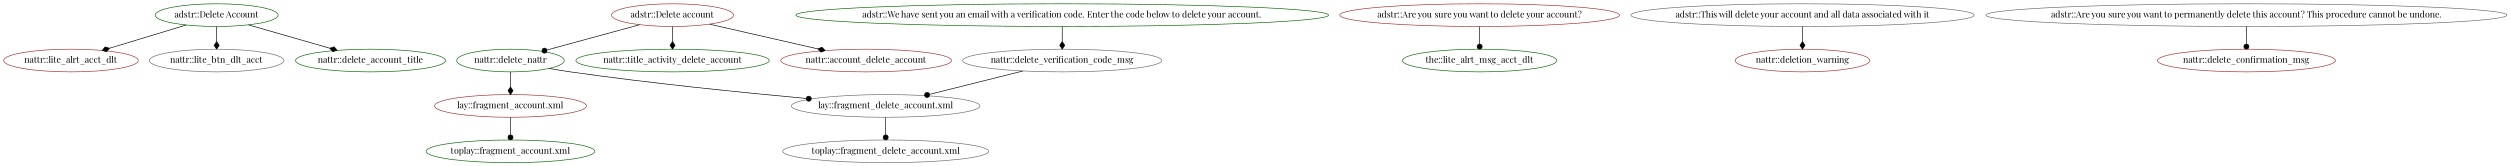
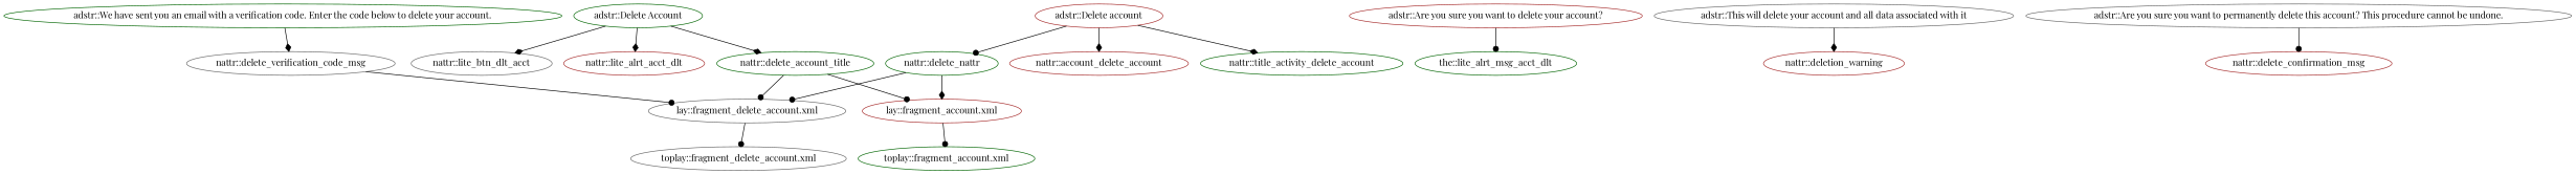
  digraph {
    fontname="Playfair Display"
    node [color=brown fontname="Playfair Display"]
    edge [arrowhead=dot fontname="Playfair Display"]
    "nattr::lite_alrt_acct_dlt"
    "adstr::Delete Account" [color=darkgreen]
    "nattr::lite_btn_dlt_acct" [color=gray40]
    "nattr::delete_account_title" [color=darkgreen]
    "lay::fragment_delete_account.xml" [color=gray40]
    "lay::fragment_account.xml"
    "toplay::fragment_delete_account.xml" [color=gray40]
    "toplay::fragment_account.xml" [color=darkgreen]
    "adstr::Are you sure you want to delete your account?"
    n10 [color=darkgreen label="the::lite_alrt_msg_acct_dlt"]
    "adstr::Delete account"
    "nattr::account_delete_account"
    n13 [color=darkgreen label="nattr::delete_nattr"]
    "nattr::title_activity_delete_account" [color=darkgreen]
    "adstr::This will delete your account and all data associated with it" [color=gray40]
    "nattr::deletion_warning"
    "adstr::Are you sure you want to permanently delete this account? This procedure cannot be undone." [color=gray40]
    "nattr::delete_confirmation_msg"
    "nattr::delete_verification_code_msg" [color=gray40]
    "adstr::We have sent you an email with a verification code. Enter the code below to delete your account." [color=darkgreen]
    "adstr::Delete Account" -> "nattr::lite_alrt_acct_dlt" [arrowhead=diamond]
    "adstr::Delete Account" -> "nattr::lite_btn_dlt_acct" [arrowhead=diamond]
    "adstr::Delete Account" -> "nattr::delete_account_title" [arrowhead=diamond]
+   "nattr::delete_account_title" -> "lay::fragment_delete_account.xml"
+   "nattr::delete_account_title" -> "lay::fragment_account.xml"
    "lay::fragment_delete_account.xml" -> "toplay::fragment_delete_account.xml"
    "lay::fragment_account.xml" -> "toplay::fragment_account.xml"
    "adstr::Are you sure you want to delete your account?" -> n10
    "adstr::Delete account" -> "nattr::account_delete_account" [arrowhead=diamond]
    "adstr::Delete account" -> n13
    "adstr::Delete account" -> "nattr::title_activity_delete_account" [arrowhead=diamond]
    n13 -> "lay::fragment_delete_account.xml"
    n13 -> "lay::fragment_account.xml" [arrowhead=diamond]
    "adstr::This will delete your account and all data associated with it" -> "nattr::deletion_warning" [arrowhead=diamond]
    "adstr::Are you sure you want to permanently delete this account? This procedure cannot be undone." -> "nattr::delete_confirmation_msg"
    "nattr::delete_verification_code_msg" -> "lay::fragment_delete_account.xml"
    "adstr::We have sent you an email with a verification code. Enter the code below to delete your account." -> "nattr::delete_verification_code_msg" [arrowhead=diamond]
  }
